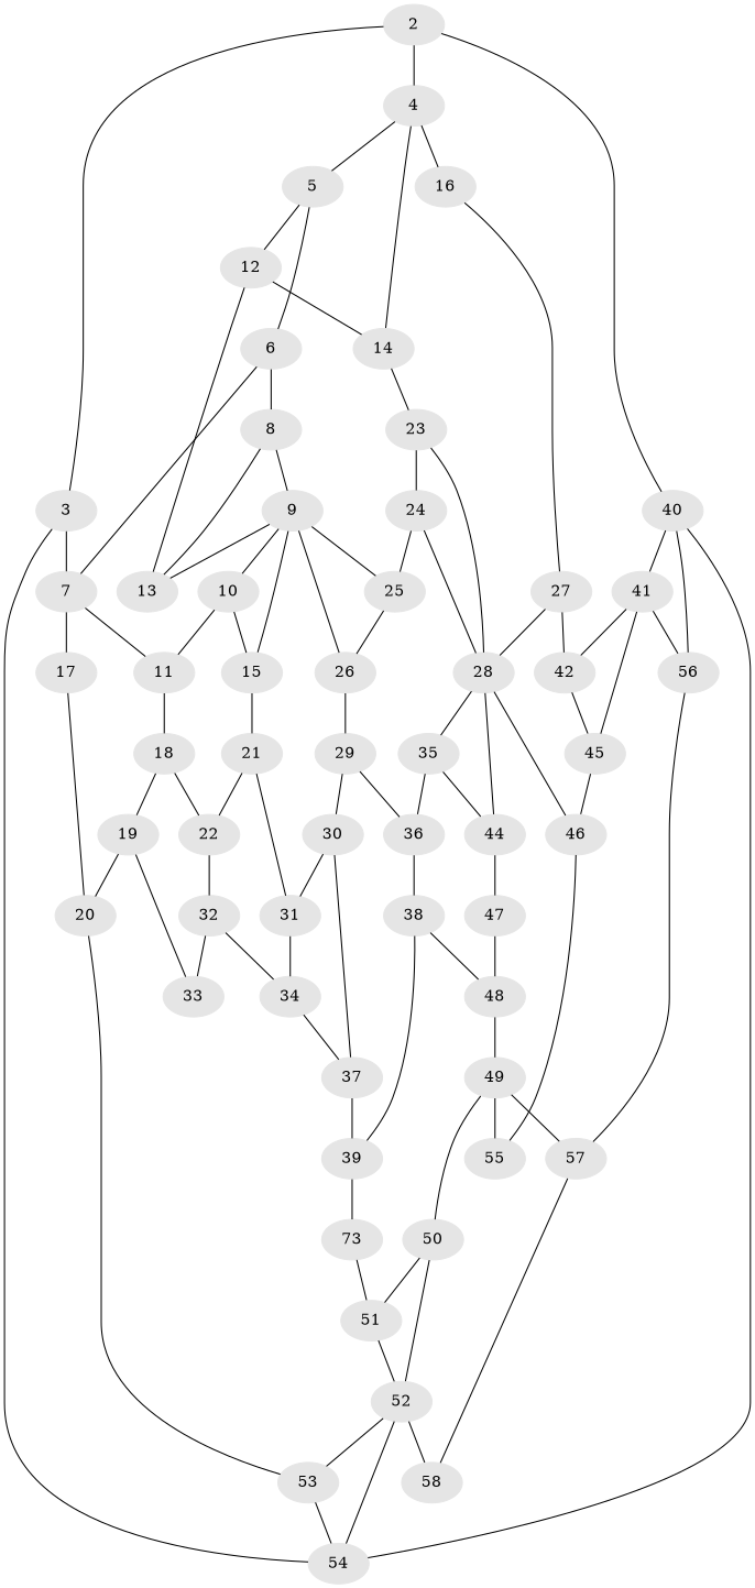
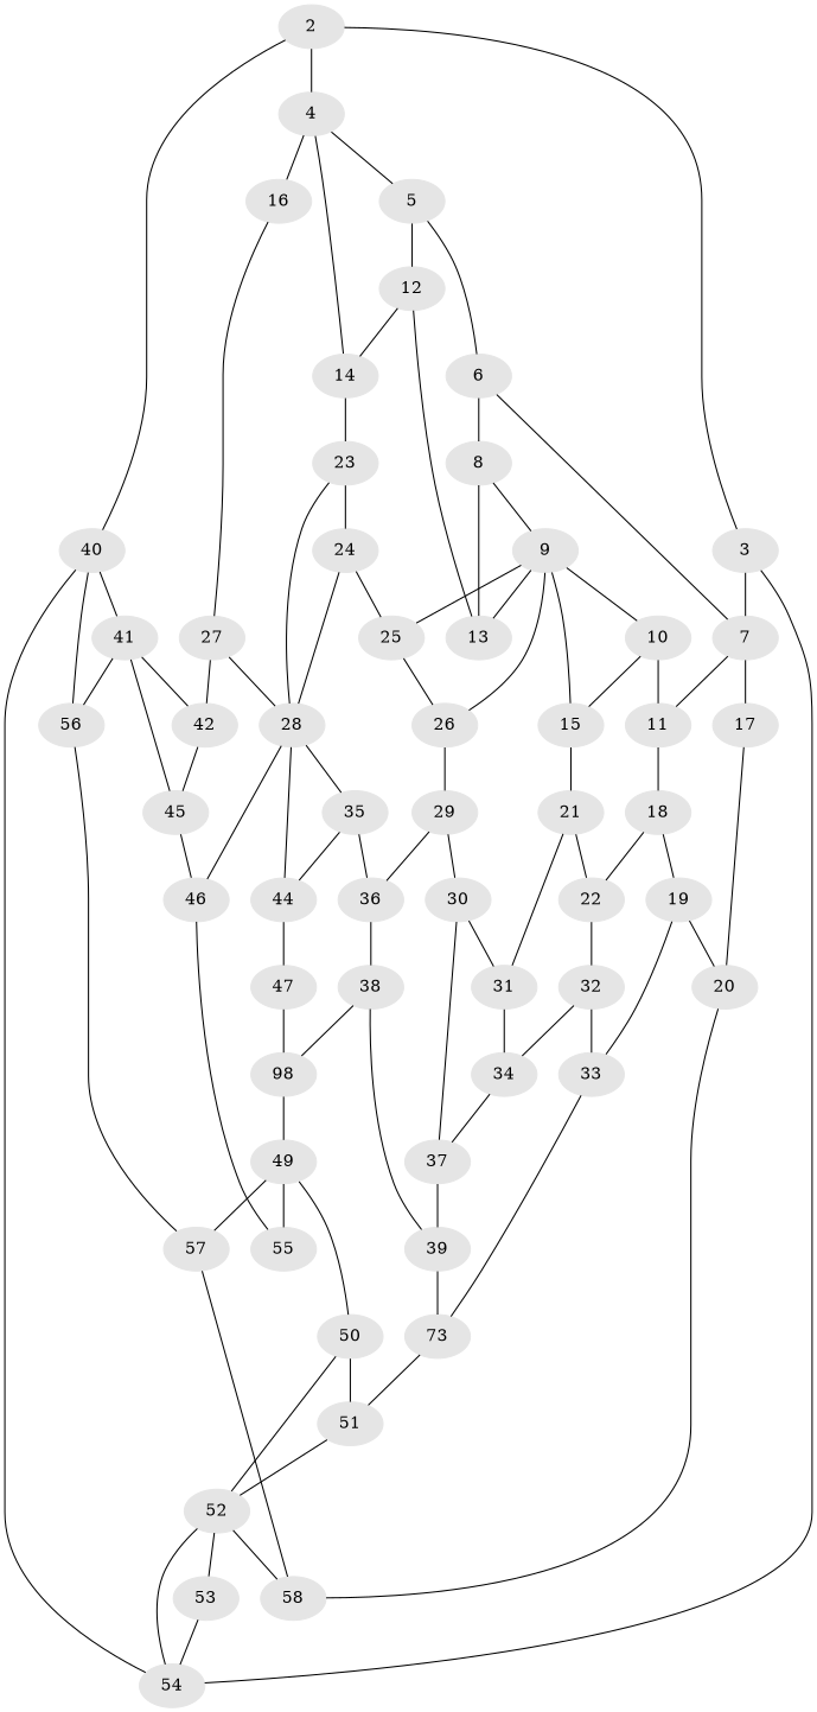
  graph {
    node [color=gray90 style=filled]
    edge [weight=1.0]
    2
    4
    3
    40
    5
    14
    16
    7
    54
    41
    56
    11
    17
    6
    12
    23
    27
    8
    13
    9
    18
    20
    10
    15
    25
    26
    21
    29
    19
    22
    24
    28
    31
    42
    53
    33
    32
    n38 [label=73]
    34
    35
    44
    46
    30
    36
    45
    47
    55
    37
    38
    39
    51
-   48
+   48 [label=98]
    49
    57
    52
    50
    58
    2 -- 4
    2 -- 3
    2 -- 40
    4 -- 5
    4 -- 14
    4 -- 16 [weight=2.0]
    3 -- 7 [weight=2.0]
    3 -- 54
    40 -- 54
    40 -- 41
    40 -- 56
    5 -- 6
    5 -- 12
    14 -- 23
    16 -- 27
    7 -- 11
    7 -- 17 [weight=2.0]
    41 -- 56
    41 -- 42
    41 -- 45
    56 -- 57
    11 -- 18
    17 -- 20
    6 -- 7
    6 -- 8
    12 -- 14
    12 -- 13
    23 -- 24
    23 -- 28
    27 -- 28
    27 -- 42
    8 -- 13
    8 -- 9
    9 -- 13
    9 -- 10
    9 -- 15
    9 -- 25
    9 -- 26
    18 -- 19
    18 -- 22
-   20 -- 53
+   20 -- 58
    10 -- 11
    10 -- 15
    15 -- 21
    25 -- 26
    26 -- 29
    21 -- 22
    21 -- 31
    29 -- 30
    29 -- 36
    19 -- 20
    19 -- 33
    22 -- 32
    24 -- 25
    24 -- 28
    28 -- 35
    28 -- 44
    28 -- 46
    31 -- 34
    42 -- 45
    53 -- 54
+   33 -- n38
    32 -- 33
    32 -- 34
    n38 -- 51
    34 -- 37
    35 -- 44
    35 -- 36
    44 -- 47
    46 -- 55
    30 -- 31
    30 -- 37
    36 -- 38
    45 -- 46
    47 -- 48 [weight=2.0]
    37 -- 39
    38 -- 39
    38 -- 48
    39 -- n38
    51 -- 52
    48 -- 49 [weight=2.0]
    49 -- 55 [weight=2.0]
    49 -- 57
    49 -- 50
    57 -- 58
    52 -- 54
    52 -- 53
    52 -- 58 [weight=2.0]
    50 -- 51
    50 -- 52
  }
